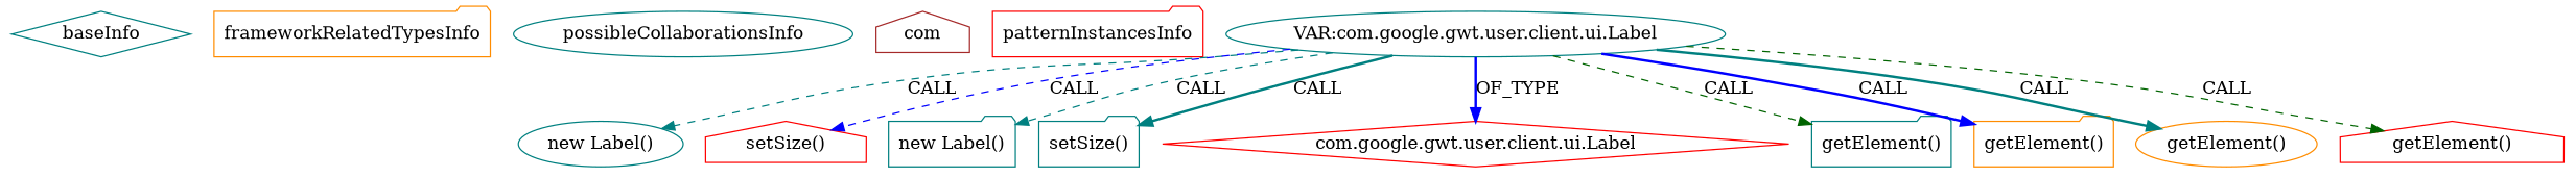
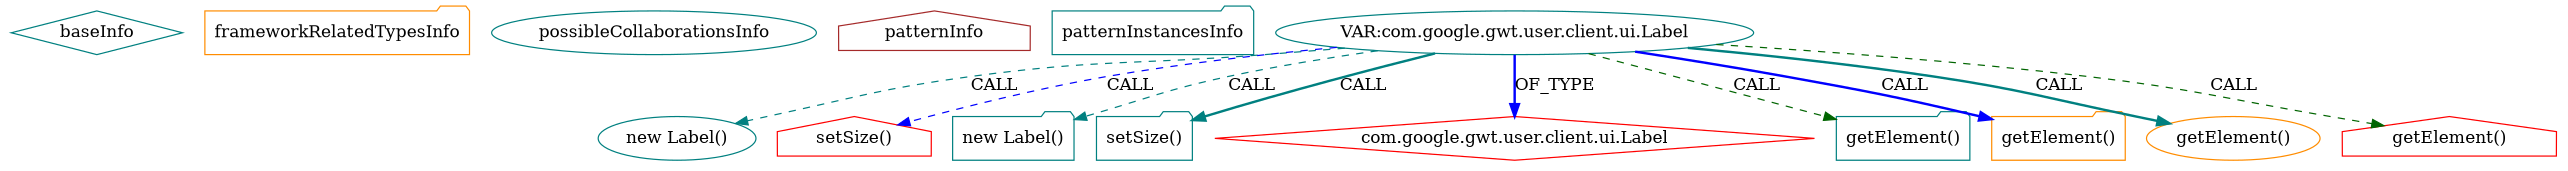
  digraph {
    node [color=teal shape=folder isFrameworkType=false vertexType=INSIDE_CALL]
    edge [color=teal style=dashed]
    baseInfo [category=pattern graphId=96 isAnonymous=false possibleRelation=false shape=diamond isFrameworkType="" vertexType=""]
    frameworkRelatedTypesInfo [color=darkorange isFrameworkType="" vertexType=""]
    possibleCollaborationsInfo [shape=ellipse isFrameworkType="" vertexType=""]
-   patternInfo [color=brown frequency=2.0 patternRootClient=null shape=house label=com isFrameworkType="" vertexType=""]
-   patternInstancesInfo [0="CarlRazmus-WebStore~/CarlRazmus-WebStore/WebStore-master/src/tddd24/project/client/WebStore.java~void confirmOrder(java.util.ArrayList)~69" 1="CarlRazmus-WebStore~/CarlRazmus-WebStore/WebStore-master/src/tddd24/project/client/WebStore.java~WebStore~61" color=red isFrameworkType="" vertexType=""]
+   patternInfo [color=brown frequency=2.0 patternRootClient=null shape=house isFrameworkType="" vertexType=""]
+   patternInstancesInfo [0="CarlRazmus-WebStore~/CarlRazmus-WebStore/WebStore-master/src/tddd24/project/client/WebStore.java~void confirmOrder(java.util.ArrayList)~69" 1="CarlRazmus-WebStore~/CarlRazmus-WebStore/WebStore-master/src/tddd24/project/client/WebStore.java~WebStore~61" isFrameworkType="" vertexType=""]
    n6 [label="new Label()" shape=ellipse vertexType=CONSTRUCTOR_CALL]
    n7 [label="VAR:com.google.gwt.user.client.ui.Label" shape=ellipse vertexType=VARIABLE_EXPRESION]
    n8 [color=red label="setSize()" shape=house]
    n9 [label="new Label()" vertexType=CONSTRUCTOR_CALL]
    n10 [label="setSize()"]
    n11 [color=red label="com.google.gwt.user.client.ui.Label" shape=diamond vertexType=FRAMEWORK_CLASS_TYPE]
    n12 [label="getElement()"]
    n13 [color=darkorange label="getElement()"]
    n14 [color=darkorange label="getElement()" shape=ellipse]
    n15 [color=red label="getElement()" shape=house]
    n7 -> n6 [label=CALL]
    n7 -> n8 [color=blue label=CALL]
    n7 -> n9 [label=CALL]
    n7 -> n10 [label=CALL style=bold]
    n7 -> n11 [color=blue label=OF_TYPE style=bold]
    n7 -> n12 [color=darkgreen label=CALL]
    n7 -> n13 [color=blue label=CALL style=bold]
    n7 -> n14 [label=CALL style=bold]
    n7 -> n15 [color=darkgreen label=CALL]
  }
